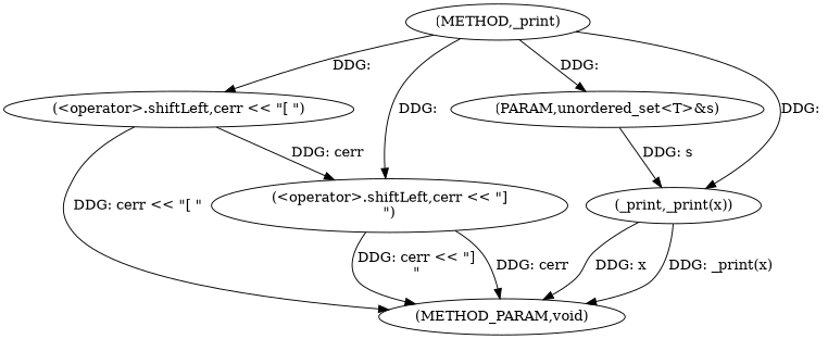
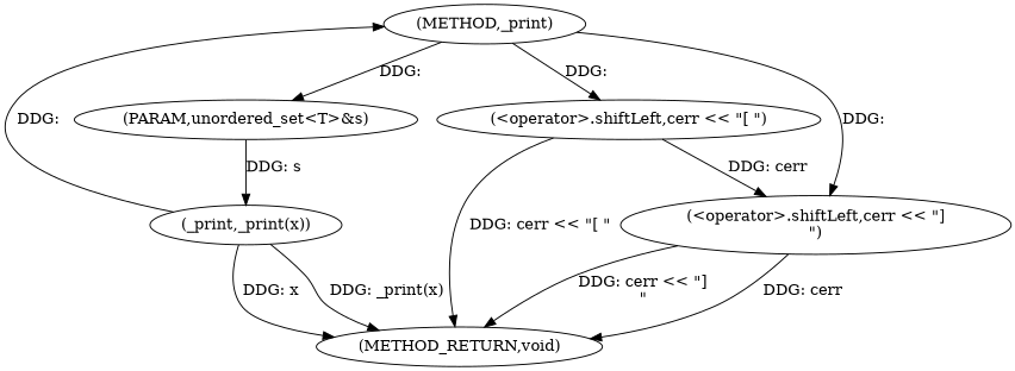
  digraph {
    n1 [label="(METHOD,_print)"]
    n2 [label="(PARAM,unordered_set<T>&s)"]
    n3 [label="(<operator>.shiftLeft,cerr << \"[ \")"]
    n4 [label="(_print,_print(x))"]
    n5 [label="(<operator>.shiftLeft,cerr << \"]\n\")"]
-   n6 [label="(METHOD_PARAM,void)"]
+   n6 [label="(METHOD_RETURN,void)"]
    n1 -> n2 [label="DDG: "]
    n1 -> n3 [label="DDG: "]
-   n1 -> n4 [label="DDG: "]
+   n4 -> n1 [label="DDG: "]
    n1 -> n5 [label="DDG: "]
    n2 -> n4 [label="DDG: s"]
    n3 -> n5 [label="DDG: cerr"]
    n3 -> n6 [label="DDG: cerr << \"[ \""]
    n4 -> n6 [label="DDG: _print(x)"]
    n4 -> n6 [label="DDG: x"]
    n5 -> n6 [label="DDG: cerr"]
    n5 -> n6 [label="DDG: cerr << \"]\n\""]
  }
